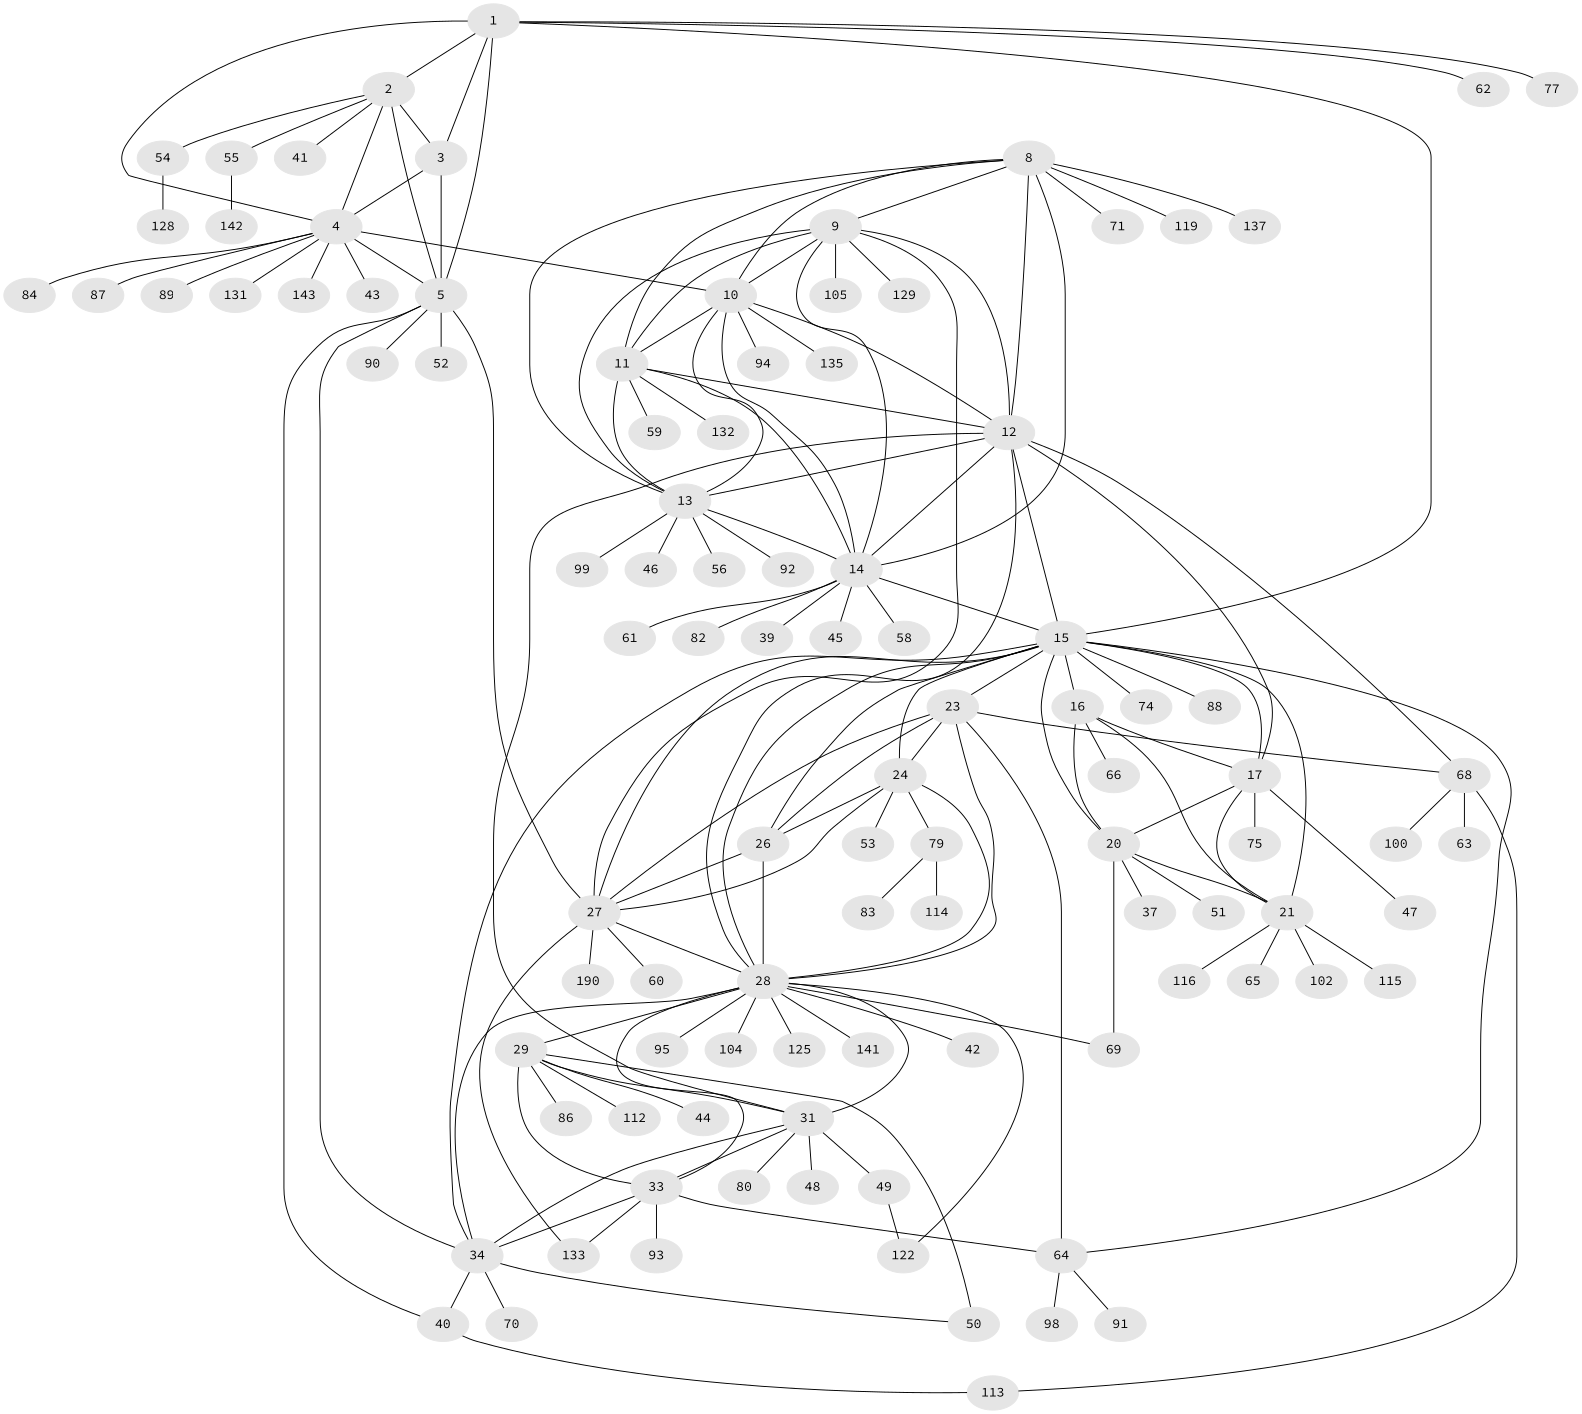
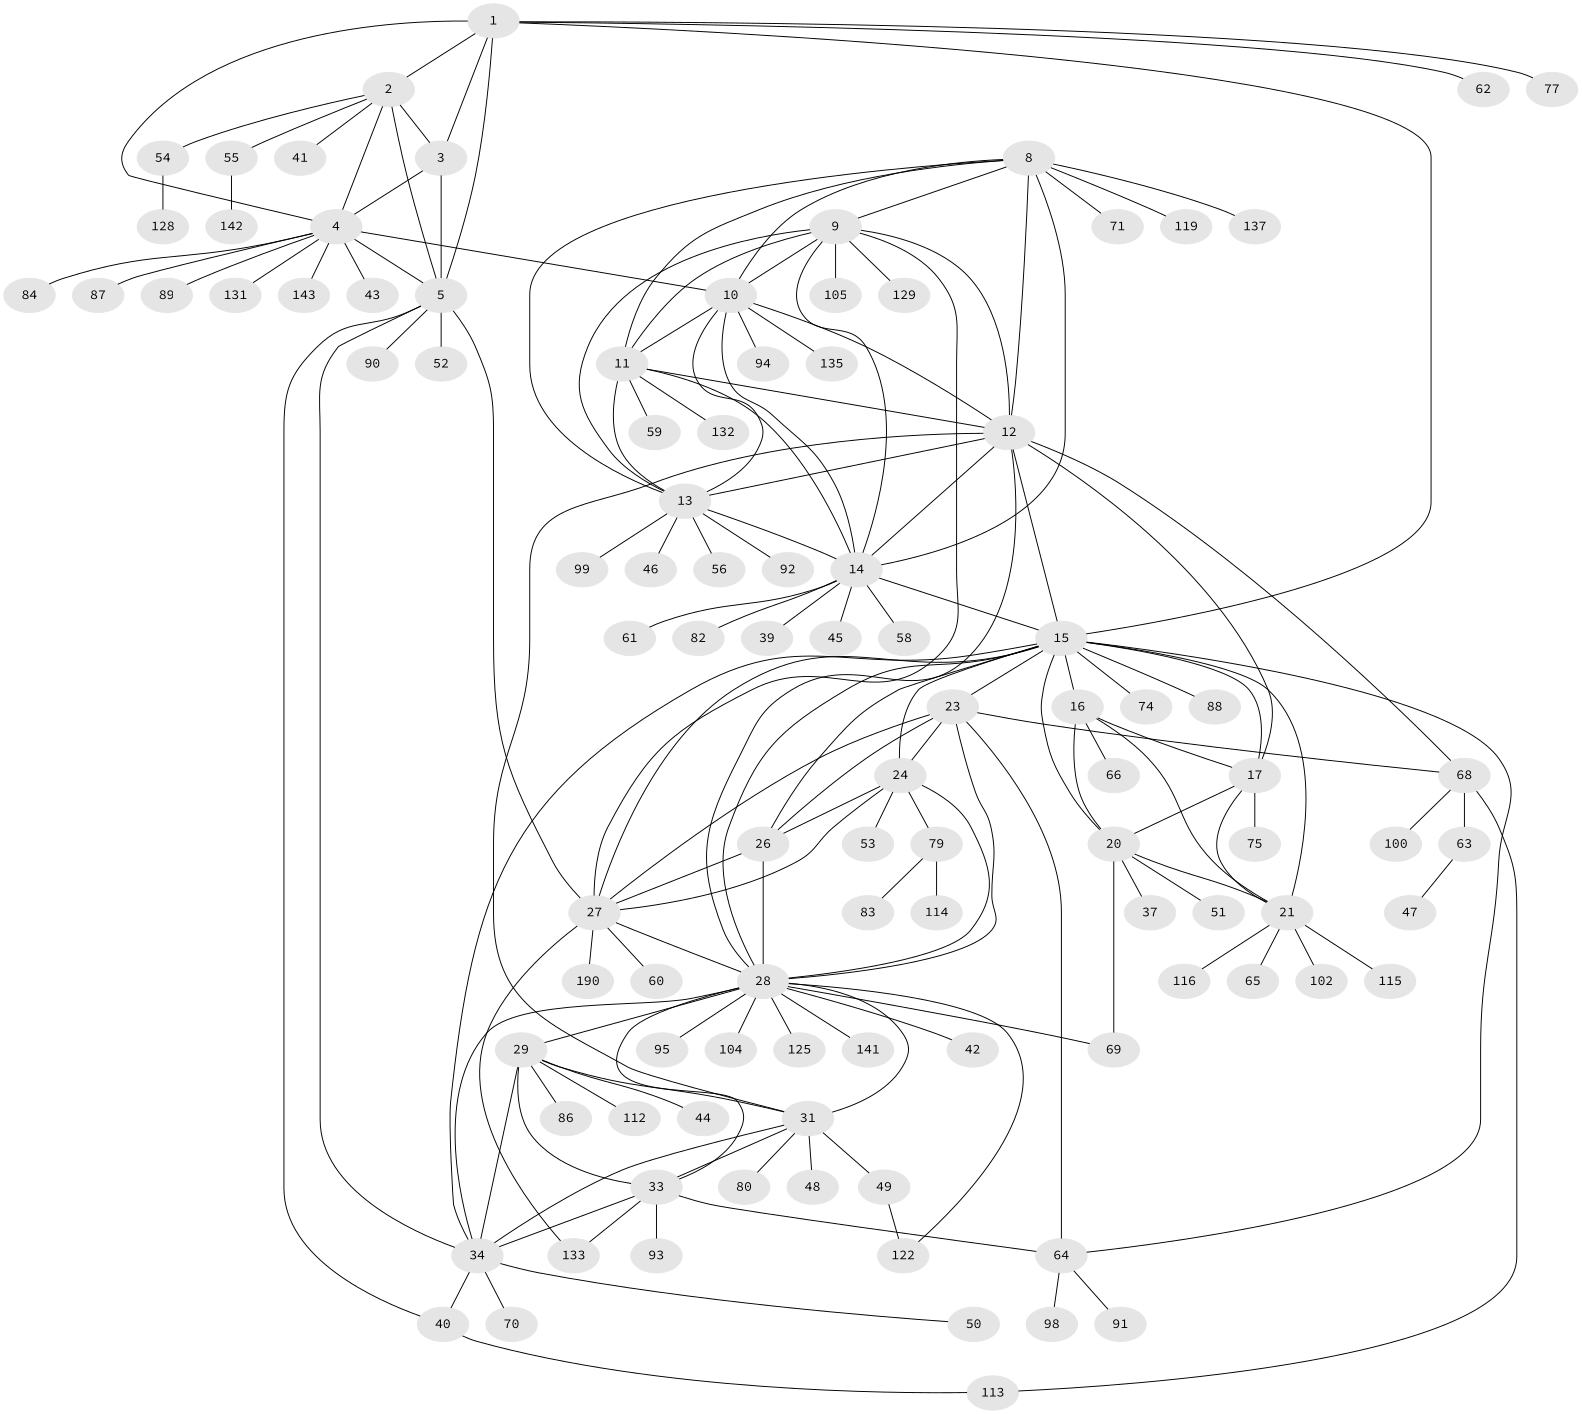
  graph {
    fontname="Source Code Pro"
    node [color=gray90 fontname="Source Code Pro" style=filled]
    edge [fontname="Source Code Pro"]
    1
    2
    3 [super="+7"]
    4
    5 [super="+6+108+144+68"]
    15 [super="+73+19+22+36"]
    62
    77
    41
    54
    55 [super="+96"]
    10
    43
    84
    87
    89
    131
    143
    27
    34 [super="+57"]
    40
    52
    90
    17
    28 [super="+76+30"]
    16 [super="+18+124"]
    20
    21
    23 [super="+145"]
    24 [super="+25"]
    26
    64 [super="+67"]
    74
    88
    128
    142
    11
    12 [super="+110+85"]
    13
    14 [super="+118"]
    94
    135
    60 [super="+100"]
    n44 [label=190]
    133
    50
    70
    113
    8
    9
    71
    119
    137
    105
    129
    59
    132
    31 [super="+32+72"]
    n59 [label=68]
    46
    56
    92
    99 [super="+111"]
    39
    45
    58
    61 [super="+101"]
    82
    47
    75
    69 [super="+130"]
    29 [super="+35"]
    33
    42
    95
    104
    122
    125
    141
    48
    49
    80
    63
    n84 [label=100]
    66
    37
    51
    65
    102
    115
    116
    53
    79
    91 [super="+134"]
    98
    83 [super="+103"]
    114
    44
    86
    112
    93
    1 -- 2
    1 -- 3 [weight=2]
    1 -- 4
    1 -- 5 [weight=2]
    1 -- 15
    1 -- 62
    1 -- 77
    2 -- 3 [weight=2]
    2 -- 4
    2 -- 5 [weight=2]
    2 -- 41
    2 -- 54
    2 -- 55
    3 -- 4 [weight=2]
    3 -- 5 [weight=4]
    4 -- 5 [weight=2]
    4 -- 10
    4 -- 43
    4 -- 84
    4 -- 87
    4 -- 89
    4 -- 131
    4 -- 143
    5 -- 27
    5 -- 34
    5 -- 40
    5 -- 52
    5 -- 90
    15 -- 27
    15 -- 34
    15 -- 17 [weight=2]
    15 -- 28 [weight=2]
    15 -- 16 [weight=4]
    15 -- 20 [weight=2]
    15 -- 21 [weight=2]
    15 -- 23
    15 -- 24 [weight=2]
    15 -- 26
    15 -- 64
    15 -- 74
    15 -- 88
    54 -- 128
    55 -- 142
    10 -- 11
    10 -- 12
    10 -- 13
    10 -- 14
    10 -- 94
    10 -- 135
    27 -- 28
    27 -- 60
    27 -- n44
    27 -- 133
    34 -- 40
    34 -- 50
    34 -- 70
    40 -- 113
    17 -- 20
    17 -- 21
-   17 -- 47
+   63 -- 47
    17 -- 75
    28 -- 34
    28 -- 31 [weight=2]
    28 -- 69
    28 -- 29 [weight=2]
    28 -- 33
    28 -- 42
    28 -- 95
    28 -- 104
    28 -- 122
    28 -- 125
    28 -- 141
    16 -- 17 [weight=2]
    16 -- 20 [weight=2]
    16 -- 21 [weight=2]
    16 -- 66
    20 -- 21
    20 -- 69
    20 -- 37
    20 -- 51
    21 -- 65
    21 -- 102
    21 -- 115
    21 -- 116
    23 -- 27
    23 -- 28
    23 -- 24 [weight=2]
    23 -- 26
    23 -- 64
    23 -- n59
    24 -- 27 [weight=2]
    24 -- 28 [weight=2]
    24 -- 26 [weight=2]
    24 -- 53
    24 -- 79
    26 -- 27
    26 -- 28
    64 -- 91
    64 -- 98
    11 -- 12
    11 -- 13
    11 -- 14
    11 -- 59
    11 -- 132
    12 -- 15
    12 -- 17
    12 -- 28
    12 -- 13
    12 -- 14
    12 -- 31
    12 -- n59
    13 -- 14
    13 -- 46
    13 -- 56
    13 -- 92
    13 -- 99
    14 -- 15
    14 -- 39
    14 -- 45
    14 -- 58
    14 -- 61
    14 -- 82
    8 -- 10
    8 -- 11
    8 -- 12
    8 -- 13
    8 -- 14
    8 -- 9
    8 -- 71
    8 -- 119
    8 -- 137
    9 -- 10
    9 -- 27
    9 -- 11
    9 -- 12
    9 -- 13
    9 -- 14
    9 -- 105
    9 -- 129
    31 -- 34 [weight=2]
    31 -- 33 [weight=2]
    31 -- 48
    31 -- 49
    31 -- 80
    n59 -- 113
    n59 -- 63
    n59 -- n84
-   29 -- 50 [weight=2]
+   29 -- 34 [weight=2]
    29 -- 31 [weight=4]
    29 -- 33 [weight=2]
    29 -- 44
    29 -- 86
    29 -- 112
    33 -- 34
    33 -- 64
    33 -- 133
    33 -- 93
    49 -- 122
    79 -- 83
    79 -- 114
  }
